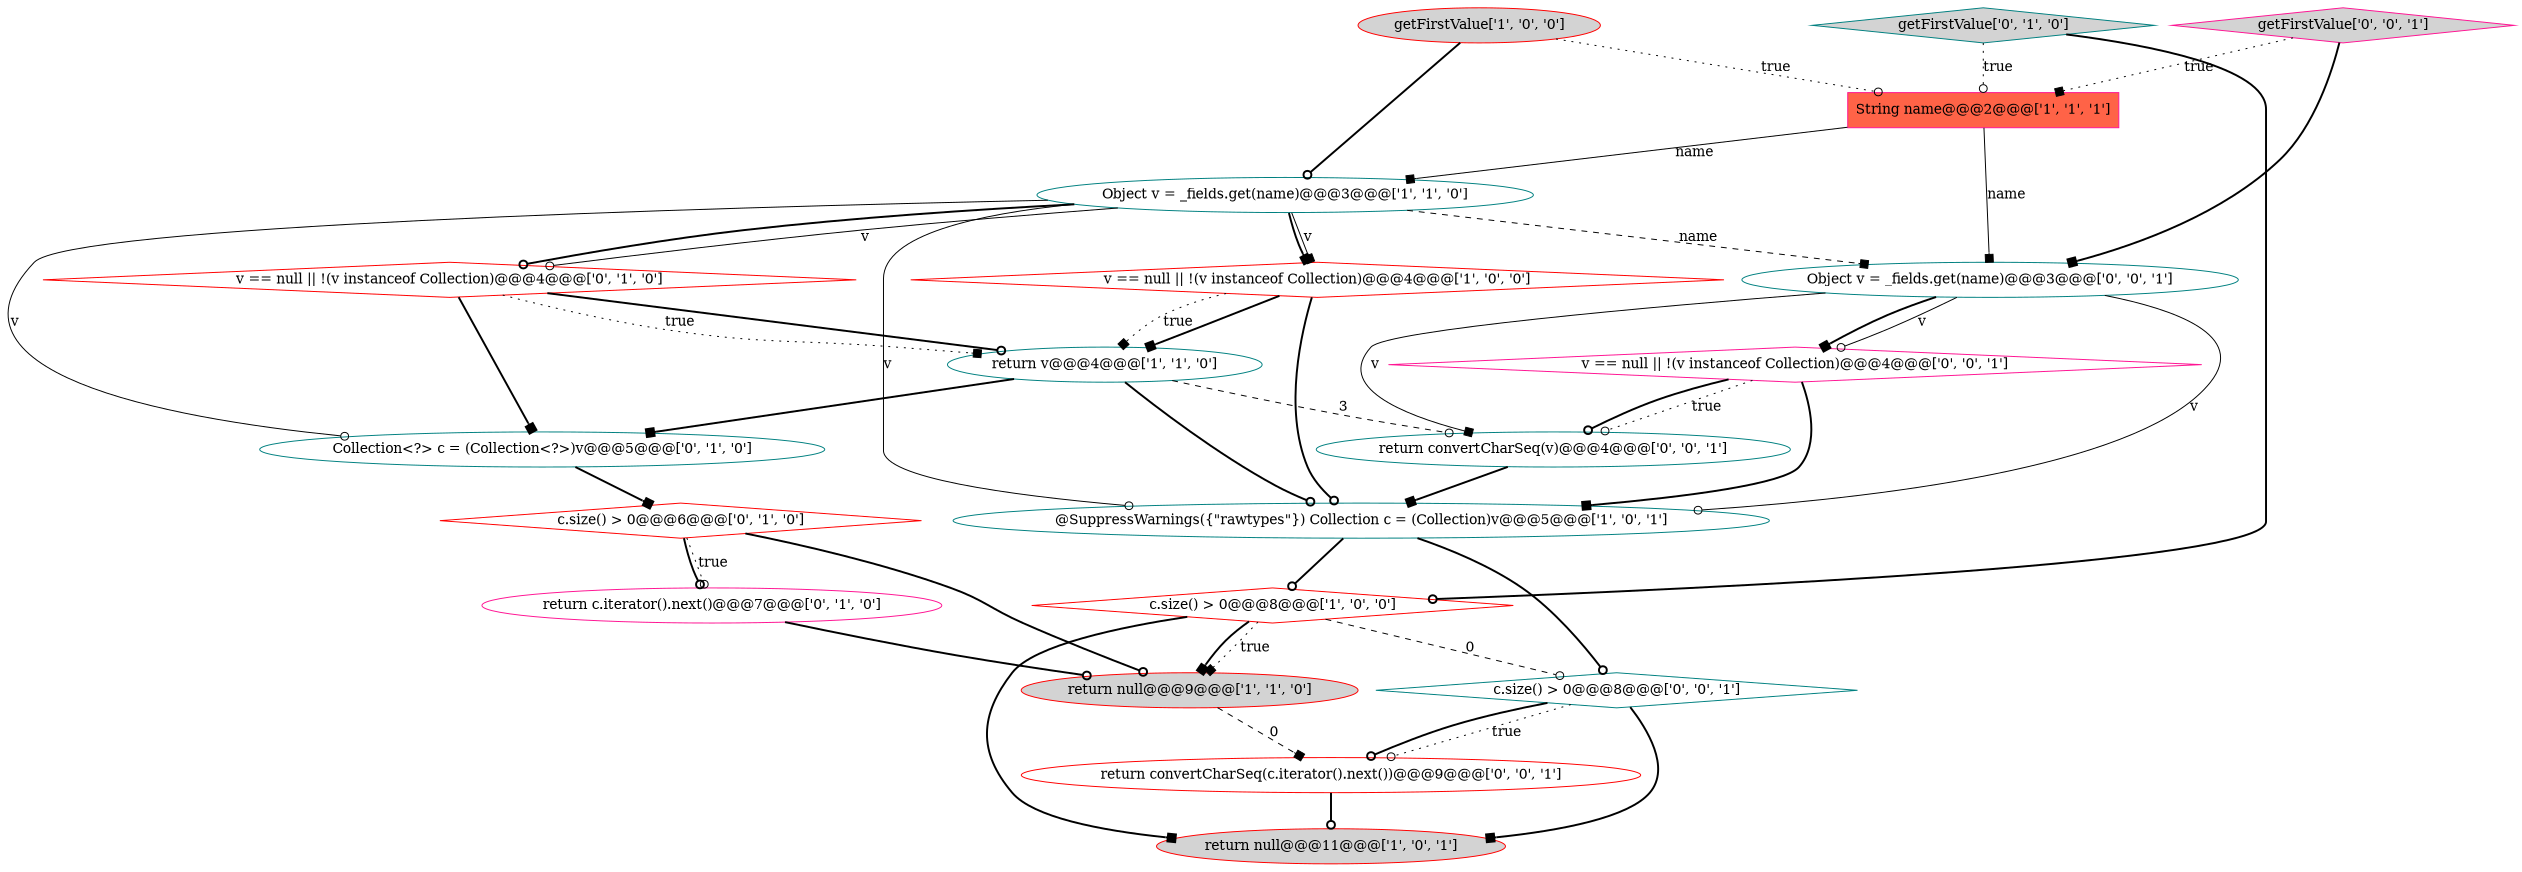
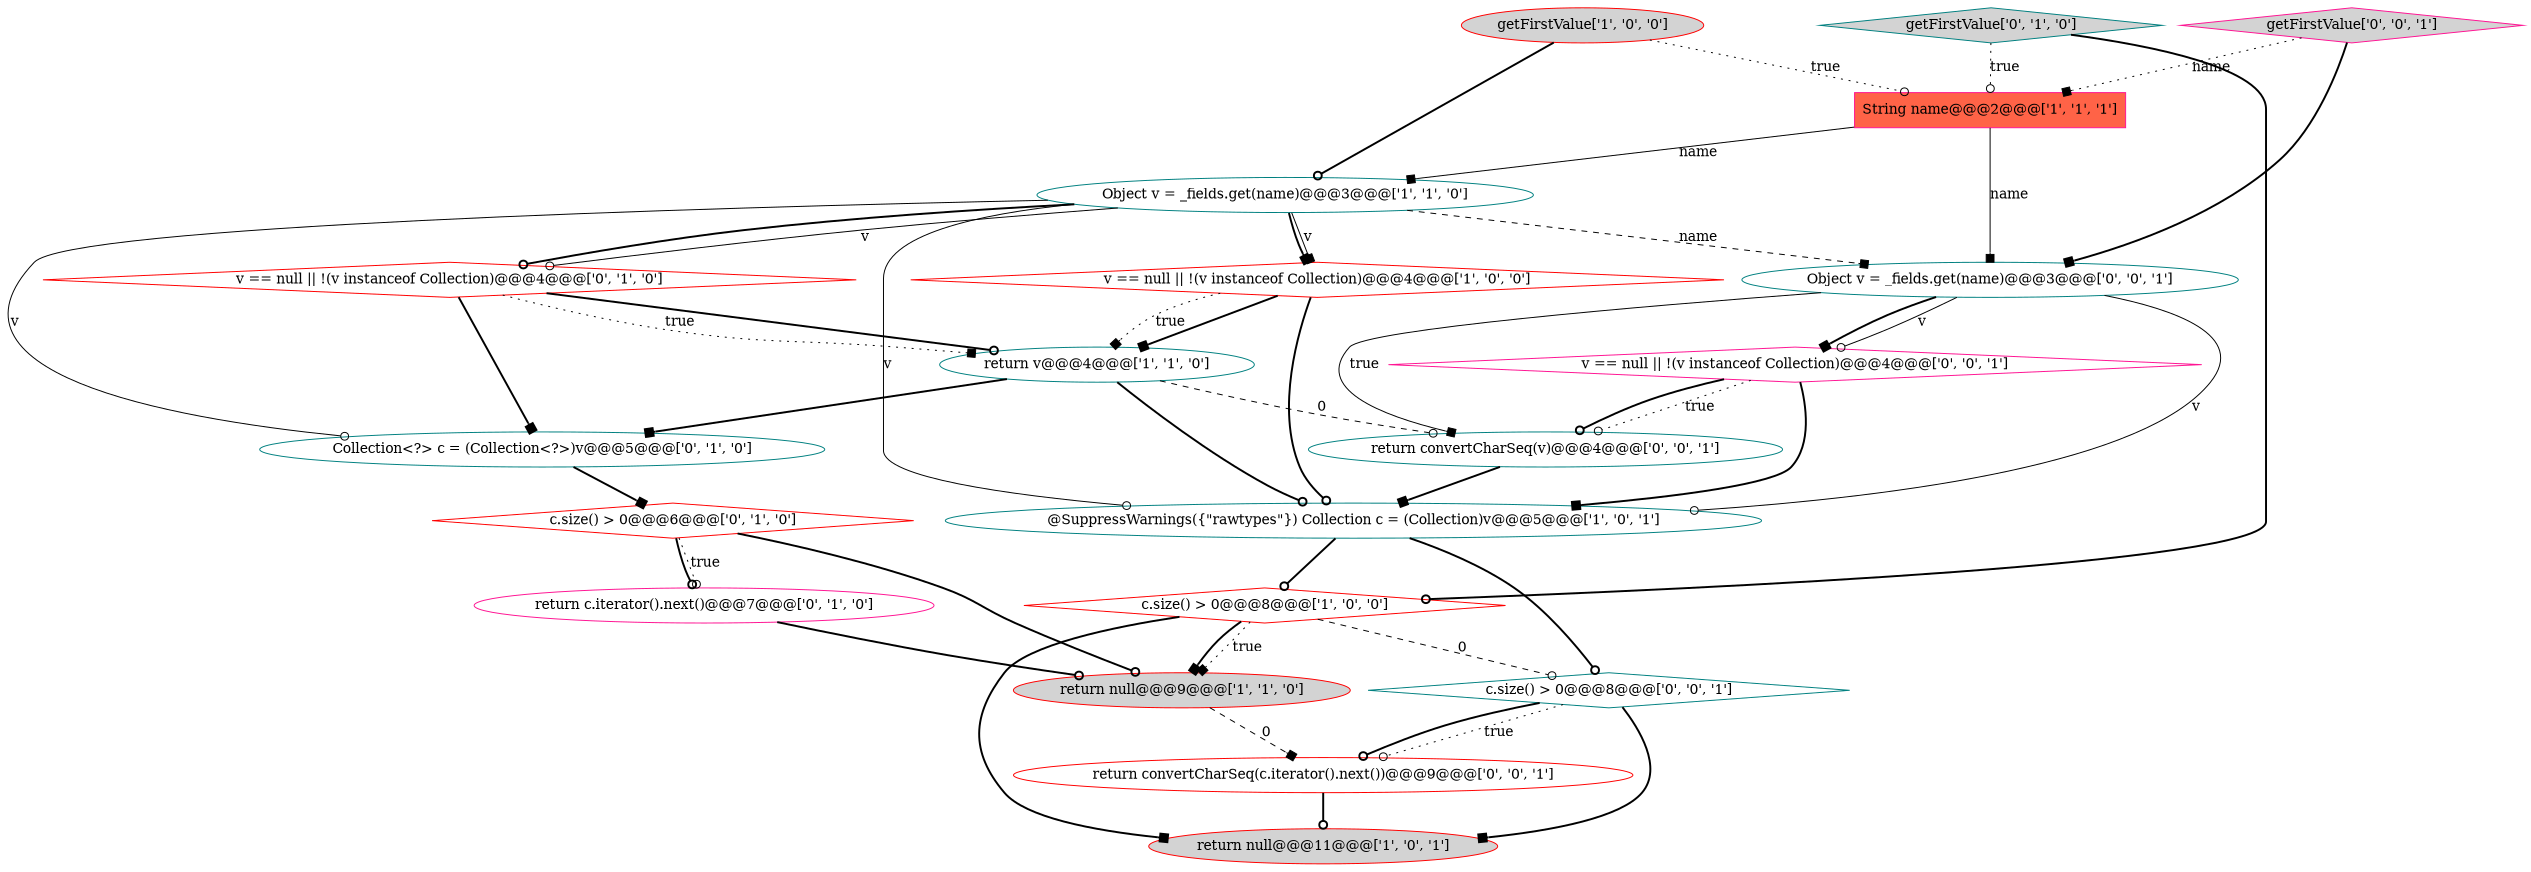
  digraph {
    node [color=teal fillcolor=white shape=ellipse style=filled]
    edge [arrowhead=odot style=bold]
    n1 [label="@SuppressWarnings({\"rawtypes\"}) Collection c = (Collection)v@@@5@@@['1', '0', '1']"]
    n2 [color=red label="c.size() > 0@@@8@@@['1', '0', '0']" shape=diamond]
    n3 [label="c.size() > 0@@@8@@@['0', '0', '1']" shape=diamond]
    n4 [color=red fillcolor=lightgray label="return null@@@9@@@['1', '1', '0']"]
    n5 [color=red fillcolor=lightgray label="return null@@@11@@@['1', '0', '1']"]
    n6 [color=red label="return convertCharSeq(c.iterator().next())@@@9@@@['0', '0', '1']"]
    n7 [color=red label="v == null || !(v instanceof Collection)@@@4@@@['1', '0', '0']" shape=diamond]
    n8 [label="return v@@@4@@@['1', '1', '0']"]
    n9 [label="Collection<?> c = (Collection<?>)v@@@5@@@['0', '1', '0']"]
    n10 [label="return convertCharSeq(v)@@@4@@@['0', '0', '1']"]
    n11 [color=red fillcolor=lightgray label="getFirstValue['1', '0', '0']"]
    n12 [color=deeppink fillcolor=tomato label="String name@@@2@@@['1', '1', '1']" shape=box]
    n13 [label="Object v = _fields.get(name)@@@3@@@['1', '1', '0']"]
    n14 [label="Object v = _fields.get(name)@@@3@@@['0', '0', '1']"]
    n15 [color=red label="v == null || !(v instanceof Collection)@@@4@@@['0', '1', '0']" shape=diamond]
    n16 [color=red label="c.size() > 0@@@6@@@['0', '1', '0']" shape=diamond]
    n17 [color=deeppink label="return c.iterator().next()@@@7@@@['0', '1', '0']"]
    n18 [fillcolor=lightgray label="getFirstValue['0', '1', '0']" shape=diamond]
    n19 [color=deeppink label="v == null || !(v instanceof Collection)@@@4@@@['0', '0', '1']" shape=diamond]
    n20 [color=deeppink fillcolor=lightgray label="getFirstValue['0', '0', '1']" shape=diamond]
    n1 -> n2
    n1 -> n3
    n2 -> n3 [label=0 style=dashed]
    n2 -> n4 [arrowhead=box]
    n2 -> n4 [arrowhead=box label=true style=dotted]
    n2 -> n5 [arrowhead=box]
    n3 -> n5 [arrowhead=box]
    n3 -> n6 [label=true style=dotted]
    n3 -> n6
    n4 -> n6 [arrowhead=box label=0 style=dashed]
    n6 -> n5
    n7 -> n1
    n7 -> n8 [arrowhead=box label=true style=dotted]
    n7 -> n8 [arrowhead=box]
    n8 -> n1
    n8 -> n9 [arrowhead=box]
-   n8 -> n10 [label=3 style=dashed]
+   n8 -> n10 [label=0 style=dashed]
    n9 -> n16 [arrowhead=box]
    n10 -> n1 [arrowhead=box]
    n11 -> n12 [label=true style=dotted]
    n11 -> n13
    n12 -> n13 [arrowhead=box label=name style=solid]
    n12 -> n14 [arrowhead=box label=name style=solid]
    n13 -> n1 [label=v style=solid]
    n13 -> n7 [arrowhead=box]
    n13 -> n7 [arrowhead=box label=v style=solid]
    n13 -> n9 [label=v style=solid]
    n13 -> n14 [arrowhead=box label=name style=dashed]
    n13 -> n15
    n13 -> n15 [label=v style=solid]
    n14 -> n1 [label=v style=solid]
-   n14 -> n10 [arrowhead=box label=v style=solid]
+   n14 -> n10 [arrowhead=box label=true style=solid]
    n14 -> n19 [arrowhead=box]
    n14 -> n19 [label=v style=solid]
    n15 -> n8 [arrowhead=box label=true style=dotted]
    n15 -> n8
    n15 -> n9 [arrowhead=box]
    n16 -> n4
    n16 -> n17
    n16 -> n17 [label=true style=dotted]
    n17 -> n4
    n18 -> n2
    n18 -> n12 [label=true style=dotted]
    n19 -> n1 [arrowhead=box]
    n19 -> n10
    n19 -> n10 [label=true style=dotted]
-   n20 -> n12 [arrowhead=box label=true style=dotted]
+   n20 -> n12 [arrowhead=box label=name style=dotted]
    n20 -> n14 [arrowhead=box]
  }
